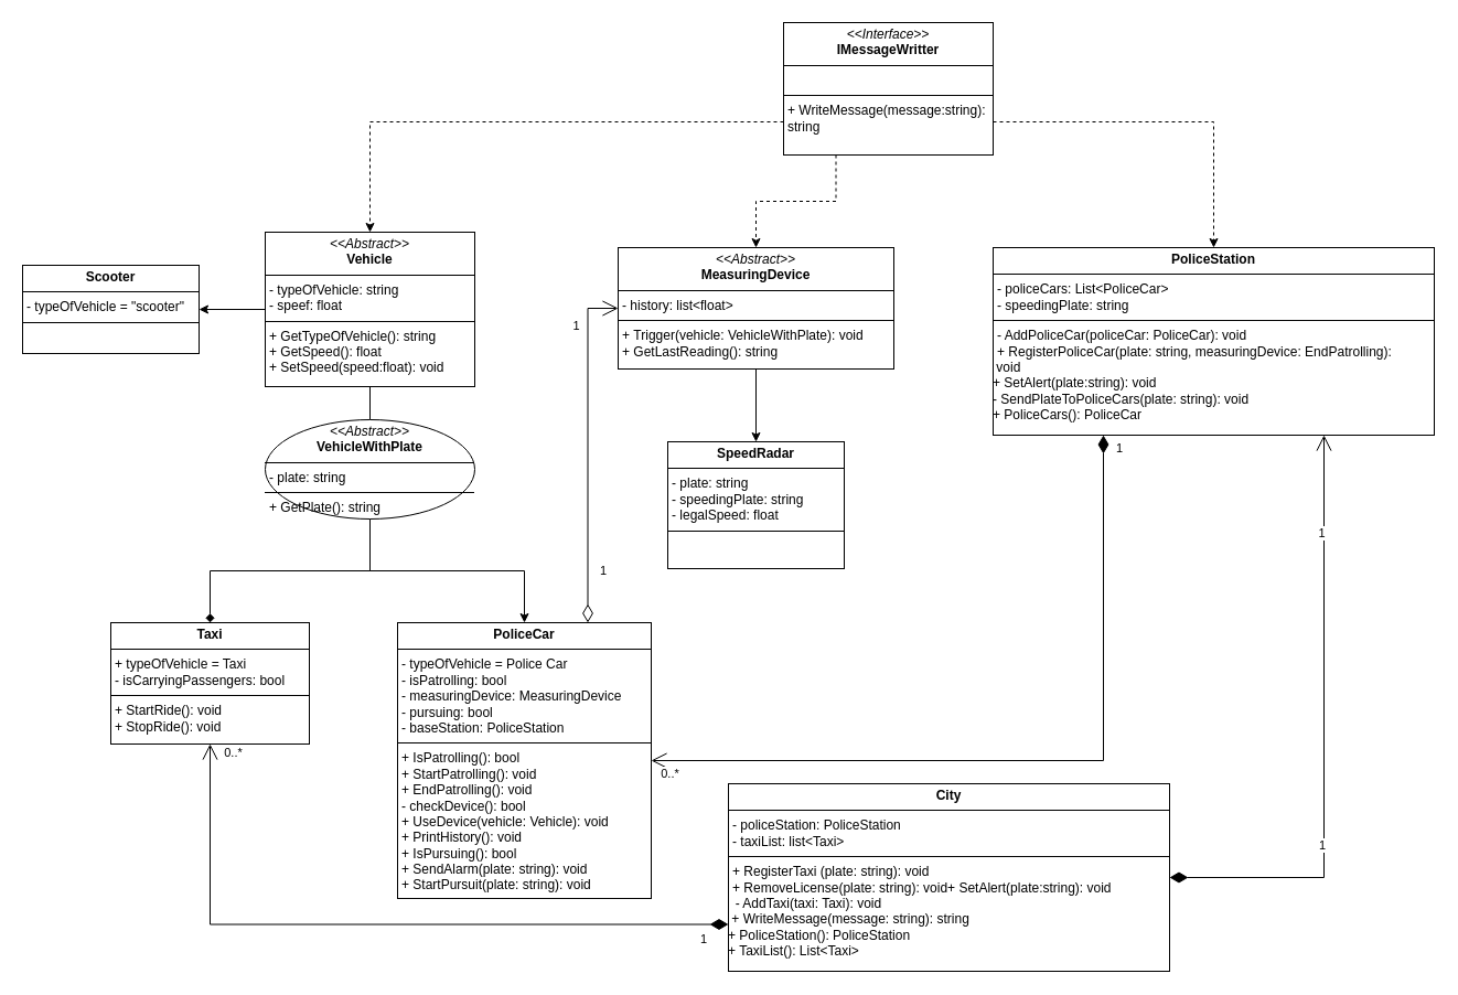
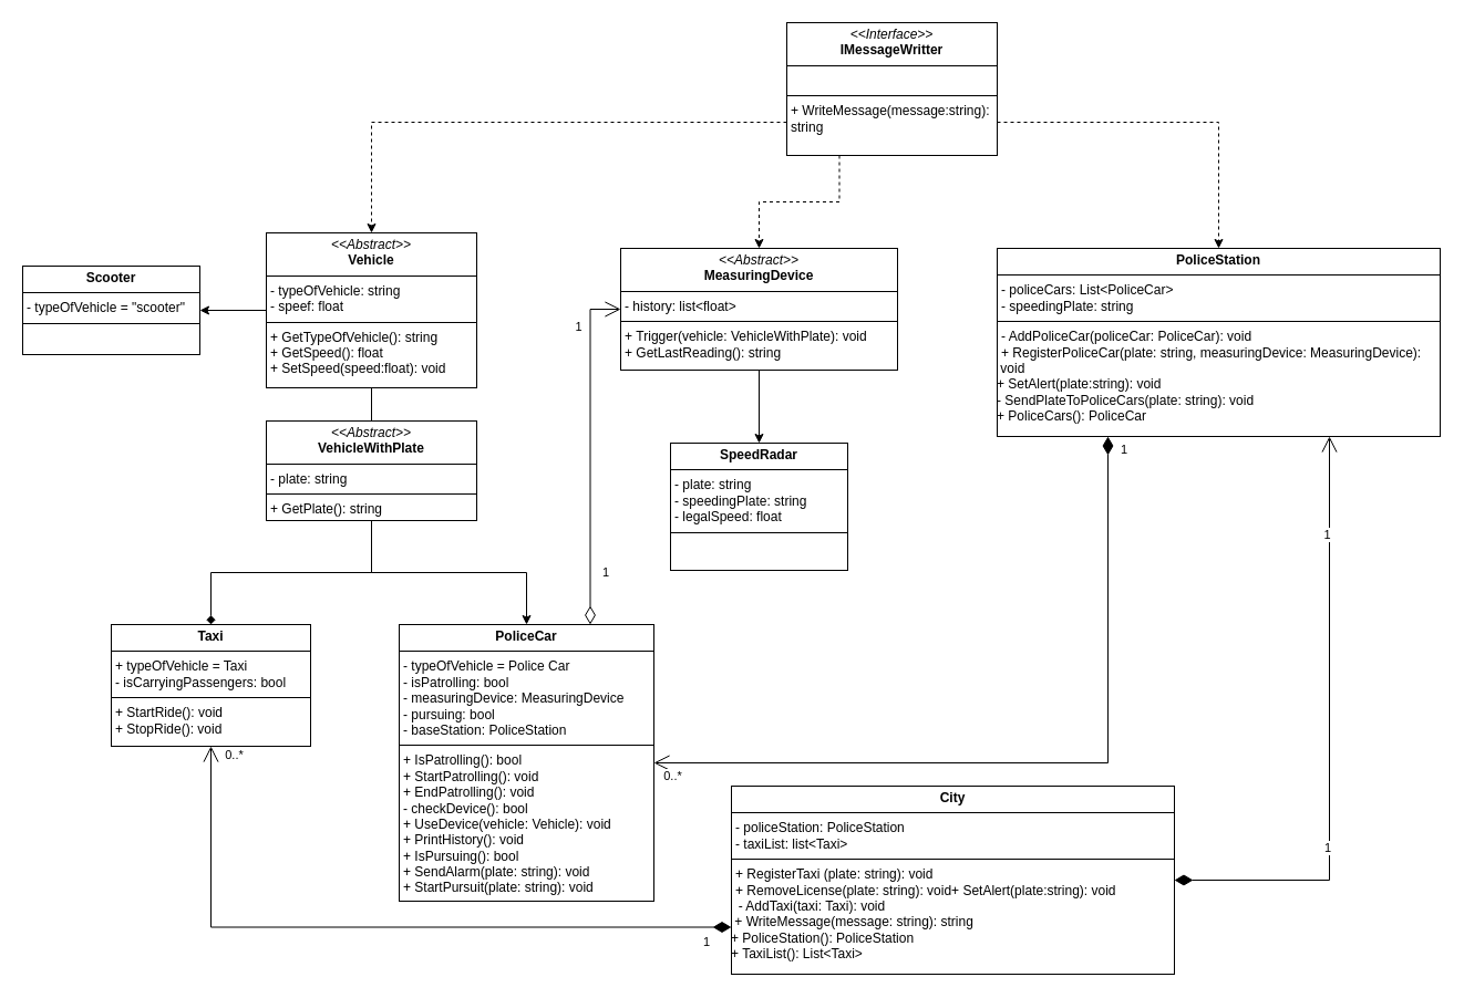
  <mxCell id="0" />
  <mxCell id="1" parent="0" />
  <mxCell id="2" style="edgeStyle=orthogonalEdgeStyle;rounded=0;orthogonalLoop=1;jettySize=auto;html=1;exitX=0;exitY=0.5;exitDx=0;exitDy=0;entryX=1;entryY=0.5;entryDx=0;entryDy=0;" edge="1" parent="1" source="4" target="18"><mxGeometry relative="1" as="geometry" /></mxCell>
  <mxCell id="3" style="edgeStyle=orthogonalEdgeStyle;rounded=0;orthogonalLoop=1;jettySize=auto;html=1;exitX=0.5;exitY=1;exitDx=0;exitDy=0;entryX=0.5;entryY=0;entryDx=0;entryDy=0;endArrow=none;" edge="1" parent="1" source="4" target="17"><mxGeometry relative="1" as="geometry" /></mxCell>
  <mxCell id="4" value="&lt;p style=&quot;margin:0px;margin-top:4px;text-align:center;&quot;&gt;&lt;i&gt;&amp;lt;&amp;lt;Abstract&amp;gt;&amp;gt;&lt;/i&gt;&lt;br&gt;&lt;b&gt;Vehicle&lt;/b&gt;&lt;/p&gt;&lt;hr size=&quot;1&quot; style=&quot;border-style:solid;&quot;&gt;&lt;p style=&quot;margin:0px;margin-left:4px;&quot;&gt;- typeOfVehicle: string&lt;br&gt;- speef: float&lt;/p&gt;&lt;hr size=&quot;1&quot; style=&quot;border-style:solid;&quot;&gt;&lt;p style=&quot;margin:0px;margin-left:4px;&quot;&gt;+ GetTypeOfVehicle(): string&lt;br&gt;+ GetSpeed(): float&lt;/p&gt;&lt;p style=&quot;margin:0px;margin-left:4px;&quot;&gt;+ SetSpeed(speed:float): void&lt;/p&gt;" style="verticalAlign=top;align=left;overflow=fill;html=1;whiteSpace=wrap;" vertex="1" parent="1"><mxGeometry x="240" y="210" width="190" height="140" as="geometry" /></mxCell>
  <mxCell id="5" style="edgeStyle=orthogonalEdgeStyle;rounded=0;orthogonalLoop=1;jettySize=auto;html=1;exitX=0;exitY=0.75;exitDx=0;exitDy=0;entryX=0.5;entryY=0;entryDx=0;entryDy=0;dashed=1;" edge="1" parent="1" source="8" target="4"><mxGeometry relative="1" as="geometry" /></mxCell>
  <mxCell id="6" style="edgeStyle=orthogonalEdgeStyle;rounded=0;orthogonalLoop=1;jettySize=auto;html=1;exitX=0.25;exitY=1;exitDx=0;exitDy=0;entryX=0.5;entryY=0;entryDx=0;entryDy=0;dashed=1;" edge="1" parent="1" source="8" target="10"><mxGeometry relative="1" as="geometry" /></mxCell>
  <mxCell id="7" style="edgeStyle=orthogonalEdgeStyle;rounded=0;orthogonalLoop=1;jettySize=auto;html=1;exitX=1;exitY=0.75;exitDx=0;exitDy=0;entryX=0.5;entryY=0;entryDx=0;entryDy=0;dashed=1;" edge="1" parent="1" source="8" target="13"><mxGeometry relative="1" as="geometry" /></mxCell>
  <mxCell id="8" value="&lt;p style=&quot;margin:0px;margin-top:4px;text-align:center;&quot;&gt;&lt;i&gt;&amp;lt;&amp;lt;Interface&amp;gt;&amp;gt;&lt;/i&gt;&lt;br&gt;&lt;b&gt;IMessageWritter&lt;/b&gt;&lt;/p&gt;&lt;hr size=&quot;1&quot; style=&quot;border-style:solid;&quot;&gt;&lt;p style=&quot;margin:0px;margin-left:4px;&quot;&gt;&lt;br&gt;&lt;/p&gt;&lt;hr size=&quot;1&quot; style=&quot;border-style:solid;&quot;&gt;&lt;p style=&quot;margin:0px;margin-left:4px;&quot;&gt;+ WriteMessage(message:string):&lt;/p&gt;&lt;p style=&quot;margin:0px;margin-left:4px;&quot;&gt;string&lt;/p&gt;" style="verticalAlign=top;align=left;overflow=fill;html=1;whiteSpace=wrap;" vertex="1" parent="1"><mxGeometry x="710" y="20" width="190" height="120" as="geometry" /></mxCell>
  <mxCell id="9" style="edgeStyle=orthogonalEdgeStyle;rounded=0;orthogonalLoop=1;jettySize=auto;html=1;exitX=0.5;exitY=1;exitDx=0;exitDy=0;entryX=0.5;entryY=0;entryDx=0;entryDy=0;" edge="1" parent="1" source="10" target="12"><mxGeometry relative="1" as="geometry" /></mxCell>
  <mxCell id="10" value="&lt;p style=&quot;margin:0px;margin-top:4px;text-align:center;&quot;&gt;&lt;i&gt;&amp;lt;&amp;lt;Abstract&amp;gt;&amp;gt;&lt;/i&gt;&lt;br&gt;&lt;b&gt;MeasuringDevice&lt;/b&gt;&lt;/p&gt;&lt;hr size=&quot;1&quot; style=&quot;border-style:solid;&quot;&gt;&lt;p style=&quot;margin:0px;margin-left:4px;&quot;&gt;- history: list&amp;lt;float&amp;gt;&lt;/p&gt;&lt;hr size=&quot;1&quot; style=&quot;border-style:solid;&quot;&gt;&lt;p style=&quot;margin:0px;margin-left:4px;&quot;&gt;+&lt;span style=&quot;text-wrap: nowrap;&quot;&gt;&amp;nbsp;Trigger(vehicle: VehicleWithPlate): void&lt;/span&gt;&lt;br&gt;&lt;span style=&quot;text-wrap: nowrap;&quot;&gt;+ GetLastReading(): string&lt;/span&gt;&lt;br&gt;&lt;/p&gt;" style="verticalAlign=top;align=left;overflow=fill;html=1;whiteSpace=wrap;" vertex="1" parent="1"><mxGeometry x="560" y="224" width="250" height="110" as="geometry" /></mxCell>
  <mxCell id="11" style="edgeStyle=orthogonalEdgeStyle;rounded=0;orthogonalLoop=1;jettySize=auto;html=1;exitX=0.5;exitY=1;exitDx=0;exitDy=0;" edge="1" parent="1" source="10" target="10"><mxGeometry relative="1" as="geometry" /></mxCell>
  <mxCell id="12" value="&lt;p style=&quot;margin:0px;margin-top:4px;text-align:center;&quot;&gt;&lt;b&gt;SpeedRadar&lt;/b&gt;&lt;/p&gt;&lt;hr size=&quot;1&quot; style=&quot;border-style:solid;&quot;&gt;&lt;p style=&quot;margin:0px;margin-left:4px;&quot;&gt;- plate: string&lt;/p&gt;&lt;p style=&quot;margin:0px;margin-left:4px;&quot;&gt;- speedingPlate: string&lt;/p&gt;&lt;p style=&quot;margin:0px;margin-left:4px;&quot;&gt;- legalSpeed: float&lt;/p&gt;&lt;hr size=&quot;1&quot; style=&quot;border-style:solid;&quot;&gt;&lt;p style=&quot;margin:0px;margin-left:4px;&quot;&gt;&lt;br&gt;&lt;/p&gt;" style="verticalAlign=top;align=left;overflow=fill;html=1;whiteSpace=wrap;" vertex="1" parent="1"><mxGeometry x="605" y="400" width="160" height="115" as="geometry" /></mxCell>
- <mxCell id="13" value="&lt;p style=&quot;margin:0px;margin-top:4px;text-align:center;&quot;&gt;&lt;b&gt;PoliceStation&lt;/b&gt;&lt;/p&gt;&lt;hr size=&quot;1&quot; style=&quot;border-style:solid;&quot;&gt;&lt;p style=&quot;margin:0px;margin-left:4px;&quot;&gt;&lt;span style=&quot;text-wrap: nowrap;&quot;&gt;- policeCars: List&amp;lt;PoliceCar&amp;gt;&lt;/span&gt;&lt;br&gt;&lt;/p&gt;&lt;p style=&quot;margin:0px;margin-left:4px;&quot;&gt;&lt;span style=&quot;text-wrap: nowrap;&quot;&gt;- speedingPlate: string&lt;/span&gt;&lt;/p&gt;&lt;hr size=&quot;1&quot; style=&quot;border-style:solid;&quot;&gt;&lt;p style=&quot;margin:0px;margin-left:4px;&quot;&gt;&lt;span style=&quot;text-wrap: nowrap;&quot;&gt;- AddPoliceCar(policeCar: PoliceCar): void&lt;/span&gt;&lt;br&gt;&lt;/p&gt;&lt;p style=&quot;margin:0px;margin-left:4px;&quot;&gt;&lt;span style=&quot;text-wrap: nowrap;&quot;&gt;+ RegisterPoliceCar(plate: string, measuringDevice: EndPatrolling):&lt;/span&gt;&lt;/p&gt;&lt;div style=&quot;border-color: var(--border-color); text-wrap: nowrap;&quot;&gt;&amp;nbsp;void&lt;/div&gt;&lt;div style=&quot;border-color: var(--border-color); text-wrap: nowrap;&quot;&gt;+ SetAlert(plate:string): void&lt;br&gt;&lt;/div&gt;&lt;div style=&quot;border-color: var(--border-color); text-wrap: nowrap;&quot;&gt;- SendPlateToPoliceCars(plate: string): void&lt;br&gt;&lt;/div&gt;&lt;div style=&quot;border-color: var(--border-color); text-wrap: nowrap;&quot;&gt;+ PoliceCars(): PoliceCar&lt;br&gt;&lt;/div&gt;" style="verticalAlign=top;align=left;overflow=fill;html=1;whiteSpace=wrap;" vertex="1" parent="1"><mxGeometry x="900" y="224" width="400" height="170" as="geometry" /></mxCell>
+ <mxCell id="13" value="&lt;p style=&quot;margin:0px;margin-top:4px;text-align:center;&quot;&gt;&lt;b&gt;PoliceStation&lt;/b&gt;&lt;/p&gt;&lt;hr size=&quot;1&quot; style=&quot;border-style:solid;&quot;&gt;&lt;p style=&quot;margin:0px;margin-left:4px;&quot;&gt;&lt;span style=&quot;text-wrap: nowrap;&quot;&gt;- policeCars: List&amp;lt;PoliceCar&amp;gt;&lt;/span&gt;&lt;br&gt;&lt;/p&gt;&lt;p style=&quot;margin:0px;margin-left:4px;&quot;&gt;&lt;span style=&quot;text-wrap: nowrap;&quot;&gt;- speedingPlate: string&lt;/span&gt;&lt;/p&gt;&lt;hr size=&quot;1&quot; style=&quot;border-style:solid;&quot;&gt;&lt;p style=&quot;margin:0px;margin-left:4px;&quot;&gt;&lt;span style=&quot;text-wrap: nowrap;&quot;&gt;- AddPoliceCar(policeCar: PoliceCar): void&lt;/span&gt;&lt;br&gt;&lt;/p&gt;&lt;p style=&quot;margin:0px;margin-left:4px;&quot;&gt;&lt;span style=&quot;text-wrap: nowrap;&quot;&gt;+ RegisterPoliceCar(plate: string, measuringDevice: MeasuringDevice):&lt;/span&gt;&lt;/p&gt;&lt;div style=&quot;border-color: var(--border-color); text-wrap: nowrap;&quot;&gt;&amp;nbsp;void&lt;/div&gt;&lt;div style=&quot;border-color: var(--border-color); text-wrap: nowrap;&quot;&gt;+ SetAlert(plate:string): void&lt;br&gt;&lt;/div&gt;&lt;div style=&quot;border-color: var(--border-color); text-wrap: nowrap;&quot;&gt;- SendPlateToPoliceCars(plate: string): void&lt;br&gt;&lt;/div&gt;&lt;div style=&quot;border-color: var(--border-color); text-wrap: nowrap;&quot;&gt;+ PoliceCars(): PoliceCar&lt;br&gt;&lt;/div&gt;" style="verticalAlign=top;align=left;overflow=fill;html=1;whiteSpace=wrap;" vertex="1" parent="1"><mxGeometry x="900" y="224" width="400" height="170" as="geometry" /></mxCell>
  <mxCell id="14" value="&lt;p style=&quot;margin:0px;margin-top:4px;text-align:center;&quot;&gt;&lt;b&gt;City&lt;/b&gt;&lt;/p&gt;&lt;hr size=&quot;1&quot; style=&quot;border-style:solid;&quot;&gt;&lt;p style=&quot;margin:0px;margin-left:4px;&quot;&gt;&lt;span style=&quot;text-wrap: nowrap;&quot;&gt;- policeStation: PoliceStation&lt;/span&gt;&lt;br&gt;&lt;/p&gt;&lt;p style=&quot;margin:0px;margin-left:4px;&quot;&gt;&lt;span style=&quot;text-wrap: nowrap;&quot;&gt;- taxiList: list&amp;lt;Taxi&amp;gt;&lt;/span&gt;&lt;br&gt;&lt;/p&gt;&lt;hr size=&quot;1&quot; style=&quot;border-style:solid;&quot;&gt;&lt;p style=&quot;margin:0px;margin-left:4px;&quot;&gt;&lt;span style=&quot;text-wrap: nowrap;&quot;&gt;+ RegisterTaxi (plate: string): void&lt;/span&gt;&lt;br&gt;&lt;/p&gt;&lt;p style=&quot;margin:0px;margin-left:4px;&quot;&gt;&lt;span style=&quot;text-wrap: nowrap; background-color: initial;&quot;&gt;+ RemoveLicense(plate: string): void&lt;/span&gt;&lt;span style=&quot;text-wrap: nowrap; background-color: initial;&quot;&gt;+ SetAlert(plate:string): void&lt;/span&gt;&lt;br&gt;&lt;/p&gt;&lt;div style=&quot;border-color: var(--border-color); text-wrap: nowrap;&quot;&gt;&lt;span style=&quot;background-color: initial;&quot;&gt;&amp;nbsp; - AddTaxi(taxi: Taxi): void&lt;/span&gt;&lt;/div&gt;&lt;div style=&quot;border-color: var(--border-color); text-wrap: nowrap;&quot;&gt;&lt;span style=&quot;background-color: initial;&quot;&gt;&amp;nbsp;&lt;/span&gt;&lt;span style=&quot;background-color: initial;&quot;&gt;+ WriteMessage(message: string): string&lt;/span&gt;&lt;br&gt;&lt;/div&gt;&lt;div style=&quot;border-color: var(--border-color); text-wrap: nowrap;&quot;&gt;+ PoliceStation(): PoliceStation&lt;span style=&quot;background-color: initial;&quot;&gt;&lt;br&gt;&lt;/span&gt;&lt;/div&gt;&lt;div style=&quot;border-color: var(--border-color); text-wrap: nowrap;&quot;&gt;&lt;span style=&quot;background-color: initial;&quot;&gt;+ TaxiList(): List&amp;lt;Taxi&amp;gt;&lt;/span&gt;&lt;br&gt;&lt;/div&gt;" style="verticalAlign=top;align=left;overflow=fill;html=1;whiteSpace=wrap;" vertex="1" parent="1"><mxGeometry x="660" y="710" width="400" height="170" as="geometry" /></mxCell>
  <mxCell id="15" style="edgeStyle=orthogonalEdgeStyle;rounded=0;orthogonalLoop=1;jettySize=auto;html=1;exitX=0.5;exitY=1;exitDx=0;exitDy=0;entryX=0.5;entryY=0;entryDx=0;entryDy=0;endArrow=diamond;" edge="1" parent="1" source="17" target="19"><mxGeometry relative="1" as="geometry" /></mxCell>
  <mxCell id="16" style="edgeStyle=orthogonalEdgeStyle;rounded=0;orthogonalLoop=1;jettySize=auto;html=1;exitX=0.5;exitY=1;exitDx=0;exitDy=0;entryX=0.5;entryY=0;entryDx=0;entryDy=0;" edge="1" parent="1" source="17" target="20"><mxGeometry relative="1" as="geometry" /></mxCell>
- <mxCell id="17" value="&lt;p style=&quot;margin:0px;margin-top:4px;text-align:center;&quot;&gt;&lt;i&gt;&amp;lt;&amp;lt;Abstract&amp;gt;&amp;gt;&lt;/i&gt;&lt;br&gt;&lt;b&gt;VehicleWithPlate&lt;/b&gt;&lt;/p&gt;&lt;hr size=&quot;1&quot; style=&quot;border-style:solid;&quot;&gt;&lt;p style=&quot;margin:0px;margin-left:4px;&quot;&gt;- plate: string&lt;/p&gt;&lt;hr size=&quot;1&quot; style=&quot;border-style:solid;&quot;&gt;&lt;p style=&quot;margin:0px;margin-left:4px;&quot;&gt;+ GetPlate(): string&lt;br&gt;&lt;/p&gt;" style="ellipse;verticalAlign=top;align=left;overflow=fill;html=1;whiteSpace=wrap;" vertex="1" parent="1"><mxGeometry x="240" y="380" width="190" height="90" as="geometry" /></mxCell>
+ <mxCell id="17" value="&lt;p style=&quot;margin:0px;margin-top:4px;text-align:center;&quot;&gt;&lt;i&gt;&amp;lt;&amp;lt;Abstract&amp;gt;&amp;gt;&lt;/i&gt;&lt;br&gt;&lt;b&gt;VehicleWithPlate&lt;/b&gt;&lt;/p&gt;&lt;hr size=&quot;1&quot; style=&quot;border-style:solid;&quot;&gt;&lt;p style=&quot;margin:0px;margin-left:4px;&quot;&gt;- plate: string&lt;/p&gt;&lt;hr size=&quot;1&quot; style=&quot;border-style:solid;&quot;&gt;&lt;p style=&quot;margin:0px;margin-left:4px;&quot;&gt;+ GetPlate(): string&lt;br&gt;&lt;/p&gt;" style="verticalAlign=top;align=left;overflow=fill;html=1;whiteSpace=wrap;" vertex="1" parent="1"><mxGeometry x="240" y="380" width="190" height="90" as="geometry" /></mxCell>
  <mxCell id="18" value="&lt;p style=&quot;margin:0px;margin-top:4px;text-align:center;&quot;&gt;&lt;b&gt;Scooter&lt;/b&gt;&lt;/p&gt;&lt;hr size=&quot;1&quot; style=&quot;border-style:solid;&quot;&gt;&lt;p style=&quot;margin:0px;margin-left:4px;&quot;&gt;- typeOfVehicle = &quot;scooter&quot;&lt;/p&gt;&lt;hr size=&quot;1&quot; style=&quot;border-style:solid;&quot;&gt;&lt;p style=&quot;margin:0px;margin-left:4px;&quot;&gt;&lt;br&gt;&lt;/p&gt;" style="verticalAlign=top;align=left;overflow=fill;html=1;whiteSpace=wrap;" vertex="1" parent="1"><mxGeometry x="20" y="240" width="160" height="80" as="geometry" /></mxCell>
  <mxCell id="19" value="&lt;p style=&quot;margin:0px;margin-top:4px;text-align:center;&quot;&gt;&lt;b&gt;Taxi&lt;/b&gt;&lt;/p&gt;&lt;hr size=&quot;1&quot; style=&quot;border-style:solid;&quot;&gt;&lt;p style=&quot;margin:0px;margin-left:4px;&quot;&gt;+ typeOfVehicle = Taxi&lt;/p&gt;&lt;p style=&quot;margin:0px;margin-left:4px;&quot;&gt;- isCarryingPassengers: bool&lt;/p&gt;&lt;hr size=&quot;1&quot; style=&quot;border-style:solid;&quot;&gt;&lt;p style=&quot;margin:0px;margin-left:4px;&quot;&gt;+ StartRide(): void&lt;/p&gt;&lt;p style=&quot;margin:0px;margin-left:4px;&quot;&gt;+ StopRide(): void&lt;/p&gt;" style="verticalAlign=top;align=left;overflow=fill;html=1;whiteSpace=wrap;" vertex="1" parent="1"><mxGeometry x="100" y="564" width="180" height="110" as="geometry" /></mxCell>
  <mxCell id="20" value="&lt;p style=&quot;margin:0px;margin-top:4px;text-align:center;&quot;&gt;&lt;b&gt;PoliceCar&lt;/b&gt;&lt;/p&gt;&lt;hr size=&quot;1&quot; style=&quot;border-style:solid;&quot;&gt;&lt;p style=&quot;margin:0px;margin-left:4px;&quot;&gt;- typeOfVehicle = Police Car&lt;/p&gt;&lt;p style=&quot;margin:0px;margin-left:4px;&quot;&gt;- isPatrolling: bool&lt;/p&gt;&lt;p style=&quot;margin:0px;margin-left:4px;&quot;&gt;- measuringDevice: MeasuringDevice&lt;/p&gt;&lt;p style=&quot;margin:0px;margin-left:4px;&quot;&gt;- pursuing: bool&lt;/p&gt;&lt;p style=&quot;margin:0px;margin-left:4px;&quot;&gt;- baseStation: PoliceStation&amp;nbsp;&lt;/p&gt;&lt;hr size=&quot;1&quot; style=&quot;border-style:solid;&quot;&gt;&lt;p style=&quot;margin:0px;margin-left:4px;&quot;&gt;+ IsPatrolling(): bool&lt;/p&gt;&lt;p style=&quot;margin:0px;margin-left:4px;&quot;&gt;+ StartPatrolling(): void&lt;/p&gt;&lt;p style=&quot;margin:0px;margin-left:4px;&quot;&gt;+ EndPatrolling(): void&lt;/p&gt;&lt;p style=&quot;margin:0px;margin-left:4px;&quot;&gt;- checkDevice(): bool&lt;/p&gt;&lt;p style=&quot;margin:0px;margin-left:4px;&quot;&gt;+ UseDevice(vehicle: Vehicle): void&lt;/p&gt;&lt;p style=&quot;margin:0px;margin-left:4px;&quot;&gt;+ PrintHistory(): void&lt;/p&gt;&lt;p style=&quot;margin:0px;margin-left:4px;&quot;&gt;+ IsPursuing(): bool&lt;/p&gt;&lt;p style=&quot;margin:0px;margin-left:4px;&quot;&gt;+ SendAlarm(plate: string): void&lt;/p&gt;&lt;p style=&quot;margin:0px;margin-left:4px;&quot;&gt;+ StartPursuit(plate: string): void&lt;/p&gt;" style="verticalAlign=top;align=left;overflow=fill;html=1;whiteSpace=wrap;" vertex="1" parent="1"><mxGeometry x="360" y="564" width="230" height="250" as="geometry" /></mxCell>
  <mxCell id="21" value="1" style="endArrow=open;html=1;endSize=12;startArrow=diamondThin;startSize=14;startFill=1;edgeStyle=orthogonalEdgeStyle;align=left;verticalAlign=bottom;rounded=0;entryX=0.75;entryY=1;entryDx=0;entryDy=0;exitX=1;exitY=0.5;exitDx=0;exitDy=0;" edge="1" parent="1" source="14" target="13"><mxGeometry x="-0.504" y="20" relative="1" as="geometry"><mxPoint x="1280" y="670" as="sourcePoint" /><mxPoint x="1440" y="670" as="targetPoint" /><mxPoint as="offset" /></mxGeometry></mxCell>
  <mxCell id="22" value="1" style="edgeLabel;html=1;align=center;verticalAlign=middle;resizable=0;points=[];" vertex="1" connectable="0" parent="21"><mxGeometry x="0.705" y="3" relative="1" as="geometry"><mxPoint y="8" as="offset" /></mxGeometry></mxCell>
  <mxCell id="23" value="1" style="endArrow=open;html=1;endSize=12;startArrow=diamondThin;startSize=14;startFill=1;align=left;verticalAlign=bottom;rounded=0;exitX=0;exitY=0.75;exitDx=0;exitDy=0;entryX=0.5;entryY=1;entryDx=0;entryDy=0;jumpStyle=none;edgeStyle=orthogonalEdgeStyle;" edge="1" parent="1" source="14" target="19"><mxGeometry x="-0.916" y="22" relative="1" as="geometry"><mxPoint x="1400" y="630" as="sourcePoint" /><mxPoint x="1560" y="630" as="targetPoint" /><mxPoint as="offset" /></mxGeometry></mxCell>
  <mxCell id="24" value="0..*" style="edgeLabel;html=1;align=center;verticalAlign=middle;resizable=0;points=[];" vertex="1" connectable="0" parent="23"><mxGeometry x="0.975" y="1" relative="1" as="geometry"><mxPoint x="21" as="offset" /></mxGeometry></mxCell>
  <mxCell id="25" value="1" style="endArrow=open;html=1;endSize=12;startArrow=diamondThin;startSize=14;startFill=1;edgeStyle=orthogonalEdgeStyle;align=left;verticalAlign=bottom;rounded=0;exitX=0.25;exitY=1;exitDx=0;exitDy=0;entryX=1;entryY=0.5;entryDx=0;entryDy=0;" edge="1" parent="1" source="13" target="20"><mxGeometry x="-0.941" y="10" relative="1" as="geometry"><mxPoint x="670" y="450" as="sourcePoint" /><mxPoint x="830" y="450" as="targetPoint" /><mxPoint as="offset" /></mxGeometry></mxCell>
  <mxCell id="26" value="0..*" style="edgeLabel;html=1;align=center;verticalAlign=middle;resizable=0;points=[];" vertex="1" connectable="0" parent="25"><mxGeometry x="0.954" y="3" relative="1" as="geometry"><mxPoint y="8" as="offset" /></mxGeometry></mxCell>
  <mxCell id="27" value="1" style="endArrow=open;html=1;endSize=12;startArrow=diamondThin;startSize=14;startFill=0;edgeStyle=orthogonalEdgeStyle;align=left;verticalAlign=bottom;rounded=0;exitX=0.75;exitY=0;exitDx=0;exitDy=0;entryX=0;entryY=0.5;entryDx=0;entryDy=0;" edge="1" parent="1" source="20" target="10"><mxGeometry x="-0.759" y="-9" relative="1" as="geometry"><mxPoint x="700" y="650" as="sourcePoint" /><mxPoint x="450" y="220" as="targetPoint" /><mxPoint as="offset" /></mxGeometry></mxCell>
  <mxCell id="28" value="1" style="edgeLabel;html=1;align=center;verticalAlign=middle;resizable=0;points=[];" vertex="1" connectable="0" parent="27"><mxGeometry x="0.837" y="-2" relative="1" as="geometry"><mxPoint x="-13" y="13" as="offset" /></mxGeometry></mxCell>
